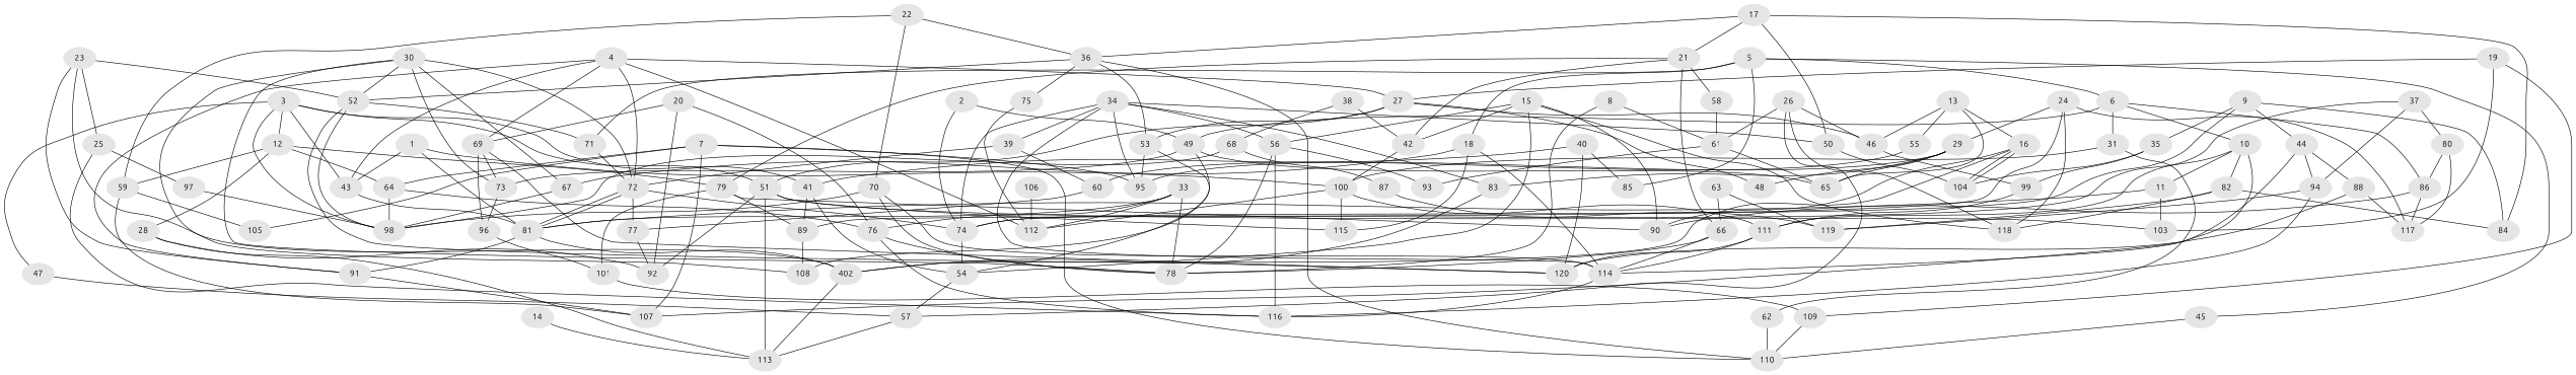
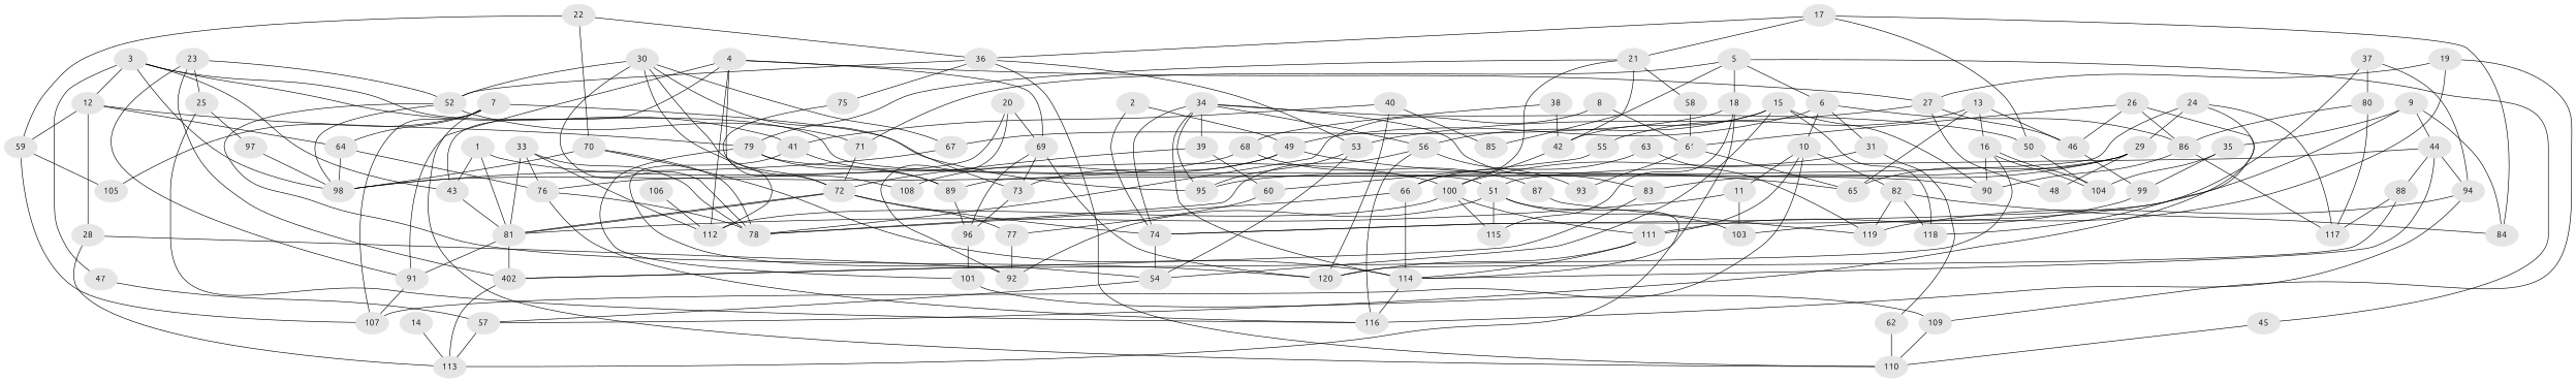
  graph {
    fontname=Ubuntu
    node [color=gray90 fontname=Ubuntu style=filled]
    edge [fontname=Ubuntu]
    1
    43
    81
    100
    91
    n6 [label=402]
    112
    111
    115
    2
    49
    74
    65
    73
    108
    54
    3
    12
    41
    47
    51
    98
    64
    28
    59
    79
    89
    57
    103
    113
    92
    4
    27
    69
    72
    46
    48
    53
    120
    96
    77
    107
    5
    6
    18
    45
    71
    85
    10
    31
    86
    67
    114
    110
    11
    82
    62
    90
    117
    7
    95
    105
    76
    8
    61
    78
    93
    9
    35
    44
    84
    104
    99
    94
    88
    118
    119
    14
    101
    13
    16
    55
    60
    15
    42
    56
    116
    17
    21
    36
    50
    58
    66
    52
    75
    19
    109
    20
    22
    70
    23
    25
    97
    24
    29
    83
    26
    30
    68
    87
    33
    34
    39
    37
    80
    38
    40
    63
    106
    1 -- 43
    1 -- 81
    1 -- 100
    43 -- 81
    81 -- 91
    81 -- n6
    100 -- 112
    100 -- 111
    100 -- 115
    91 -- 107
    n6 -- 113
    111 -- 120
    111 -- 114
    2 -- 49
    2 -- 74
    49 -- 65
    49 -- 73
    49 -- 108
    74 -- 54
    73 -- 96
    54 -- 57
    3 -- 43
    3 -- 12
    3 -- 41
    3 -- 47
    3 -- 51
    3 -- 98
    12 -- 64
    12 -- 28
    12 -- 59
    12 -- 79
    41 -- 54
    41 -- 89
    47 -- 57
    51 -- 115
    51 -- 103
    51 -- 113
    51 -- 92
    64 -- 98
    64 -- 76
    28 -- 113
    28 -- 92
    59 -- 107
    59 -- 105
    79 -- 89
    79 -- 90
    79 -- 101
-   89 -- 108
+   89 -- 96
    57 -- 113
    4 -- 43
    4 -- 91
    4 -- 112
    4 -- 27
    4 -- 69
    4 -- 72
    27 -- 46
    27 -- 48
    27 -- 53
    69 -- 73
    69 -- 120
    69 -- 96
    72 -- 81
    72 -- 81
    72 -- 74
    72 -- 77
    46 -- 99
    53 -- 54
    53 -- 95
    96 -- 101
    77 -- 92
    5 -- 6
    5 -- 18
    5 -- 45
    5 -- 71
    5 -- 85
    6 -- 49
    6 -- 10
    6 -- 31
    6 -- 86
    18 -- 115
    18 -- 67
    18 -- 114
    45 -- 110
    71 -- 72
    10 -- 111
    10 -- 107
    10 -- 11
    10 -- 82
    31 -- 100
    31 -- 62
    86 -- 90
    86 -- 117
    67 -- 98
    114 -- 116
    11 -- 81
    11 -- 103
    82 -- 84
    82 -- 118
    82 -- 119
    62 -- 110
    7 -- 64
    7 -- 107
    7 -- 110
    7 -- 95
    7 -- 105
    76 -- 78
    76 -- 116
    8 -- 61
    8 -- 78
    61 -- 65
    61 -- 93
    9 -- 74
    9 -- 35
    9 -- 44
    9 -- 84
    35 -- 104
    35 -- 99
-   27 -- 51
+   44 -- 51
    44 -- 114
    44 -- 94
    44 -- 88
    99 -- 111
    94 -- 119
    94 -- 116
    88 -- 120
    88 -- 117
    14 -- 113
    101 -- 109
    13 -- 65
    13 -- 46
    13 -- 16
    13 -- 55
    16 -- n6
    16 -- 90
    16 -- 104
    16 -- 104
    55 -- 60
    60 -- 77
    15 -- 54
    15 -- 90
    15 -- 118
    15 -- 42
    15 -- 56
    42 -- 100
    56 -- 78
    56 -- 93
    56 -- 116
    17 -- 84
    17 -- 21
    17 -- 36
    17 -- 50
    21 -- 79
    21 -- 42
    21 -- 58
    21 -- 66
    36 -- 53
    36 -- 110
    36 -- 52
    36 -- 75
    50 -- 104
    58 -- 61
    66 -- 114
    66 -- 78
    52 -- 98
    52 -- 120
    52 -- 71
    75 -- 112
    19 -- 103
    19 -- 27
    19 -- 109
    109 -- 110
    20 -- 92
    20 -- 69
    20 -- 76
    22 -- 59
    22 -- 36
    22 -- 70
    70 -- 98
    70 -- 114
    70 -- 78
    23 -- 91
    23 -- n6
    23 -- 52
    23 -- 25
    25 -- 116
    25 -- 97
    97 -- 98
    24 -- 89
    24 -- 117
    24 -- 118
    24 -- 29
    29 -- 65
    29 -- 48
    29 -- 95
    29 -- 83
    83 -- n6
    26 -- 57
    26 -- 46
-   26 -- 118
+   26 -- 86
    26 -- 61
    30 -- 73
    30 -- 108
    30 -- 72
    30 -- 67
    30 -- 78
    30 -- 52
    68 -- 98
    68 -- 87
    87 -- 119
    33 -- 81
    33 -- 112
    33 -- 76
    33 -- 78
    34 -- 74
    34 -- 114
    34 -- 95
    34 -- 56
    34 -- 50
    34 -- 83
    34 -- 39
    39 -- 72
    39 -- 60
    37 -- 74
    37 -- 94
    37 -- 80
    80 -- 86
    80 -- 117
    38 -- 42
    38 -- 68
    40 -- 41
    40 -- 120
    40 -- 85
    63 -- 119
    63 -- 66
    106 -- 112
  }
